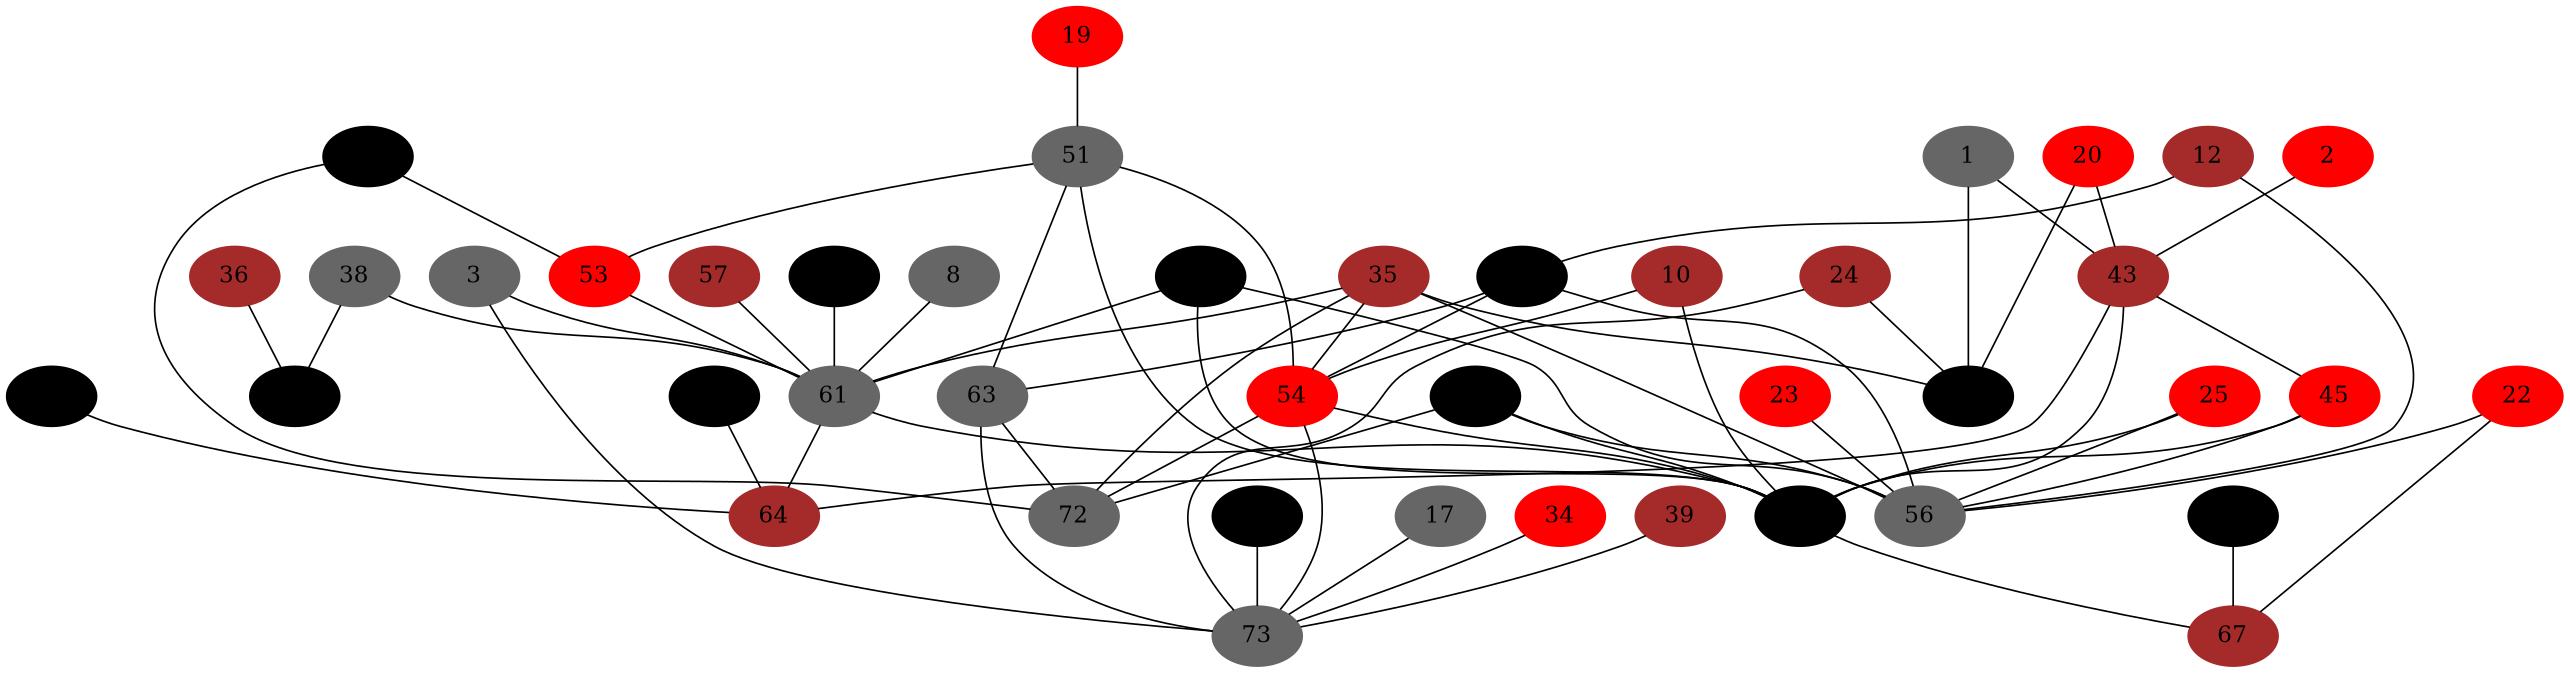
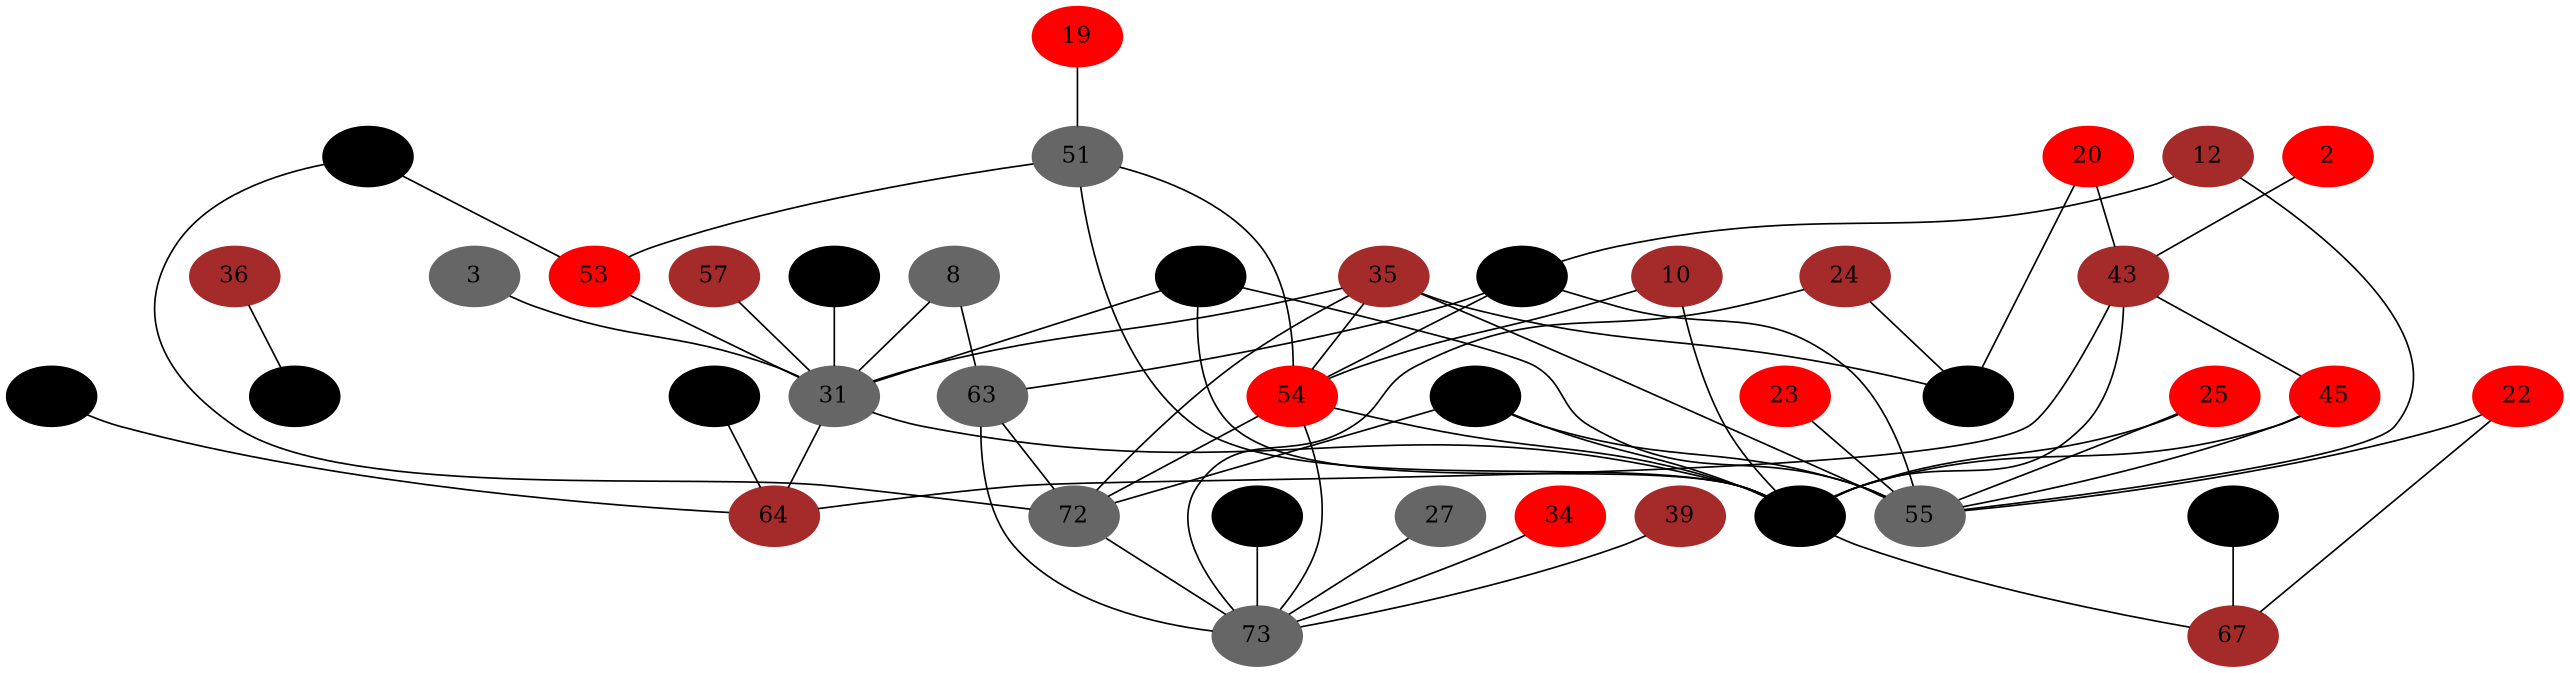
  graph {
    node [color=black style=filled]
    edge [weight=1.0]
-   1 [color=gray40]
    43 [color=brown]
    71
    62
    64 [color=brown]
    45 [color=red]
    2 [color=red]
    3 [color=gray40]
-   61 [color=gray40]
+   61 [color=gray40 label=31]
    73 [color=gray40]
    8 [color=gray40]
    9
    10 [color=brown]
    54 [color=red]
    72 [color=gray40]
    67 [color=brown]
    11
    12 [color=brown]
    48
-   55 [color=gray40 label=56]
+   55 [color=gray40]
    63 [color=gray40]
    14
    53 [color=red]
    15
    19 [color=red]
    51 [color=gray40]
    20 [color=red]
    21
    22 [color=red]
    23 [color=red]
    24 [color=brown]
    25 [color=red]
    26
-   27 [color=gray40 label=17]
+   27 [color=gray40]
    34 [color=red]
    35 [color=brown]
    36 [color=brown]
    68
-   38 [color=gray40]
    39 [color=brown]
    44
    46
    57 [color=brown]
-   1 -- 43
-   1 -- 71
    43 -- 62
    43 -- 64
    43 -- 45
    62 -- 67
    45 -- 62
    45 -- 55
    2 -- 43
    3 -- 61
-   3 -- 73
+   72 -- 73
    61 -- 62
    61 -- 64
    8 -- 61
    9 -- 73
    10 -- 62
    10 -- 54
    54 -- 62
    54 -- 73
    54 -- 72
    11 -- 61
    12 -- 48
    12 -- 55
    48 -- 54
    48 -- 55
    48 -- 63
    63 -- 73
    63 -- 72
    14 -- 62
    14 -- 61
    14 -- 55
    53 -- 61
    15 -- 72
    15 -- 53
    19 -- 51
    51 -- 62
    51 -- 54
-   51 -- 63
+   8 -- 63
    51 -- 53
    20 -- 43
    20 -- 71
    21 -- 64
    22 -- 67
    22 -- 55
    23 -- 55
    24 -- 71
    24 -- 73
    25 -- 62
    25 -- 55
    26 -- 67
    27 -- 73
    34 -- 73
    35 -- 71
    35 -- 61
    35 -- 54
    35 -- 72
    35 -- 55
    36 -- 68
-   38 -- 61
-   38 -- 68
    39 -- 73
    44 -- 64
    46 -- 62
    46 -- 72
    46 -- 55
    57 -- 61
  }
